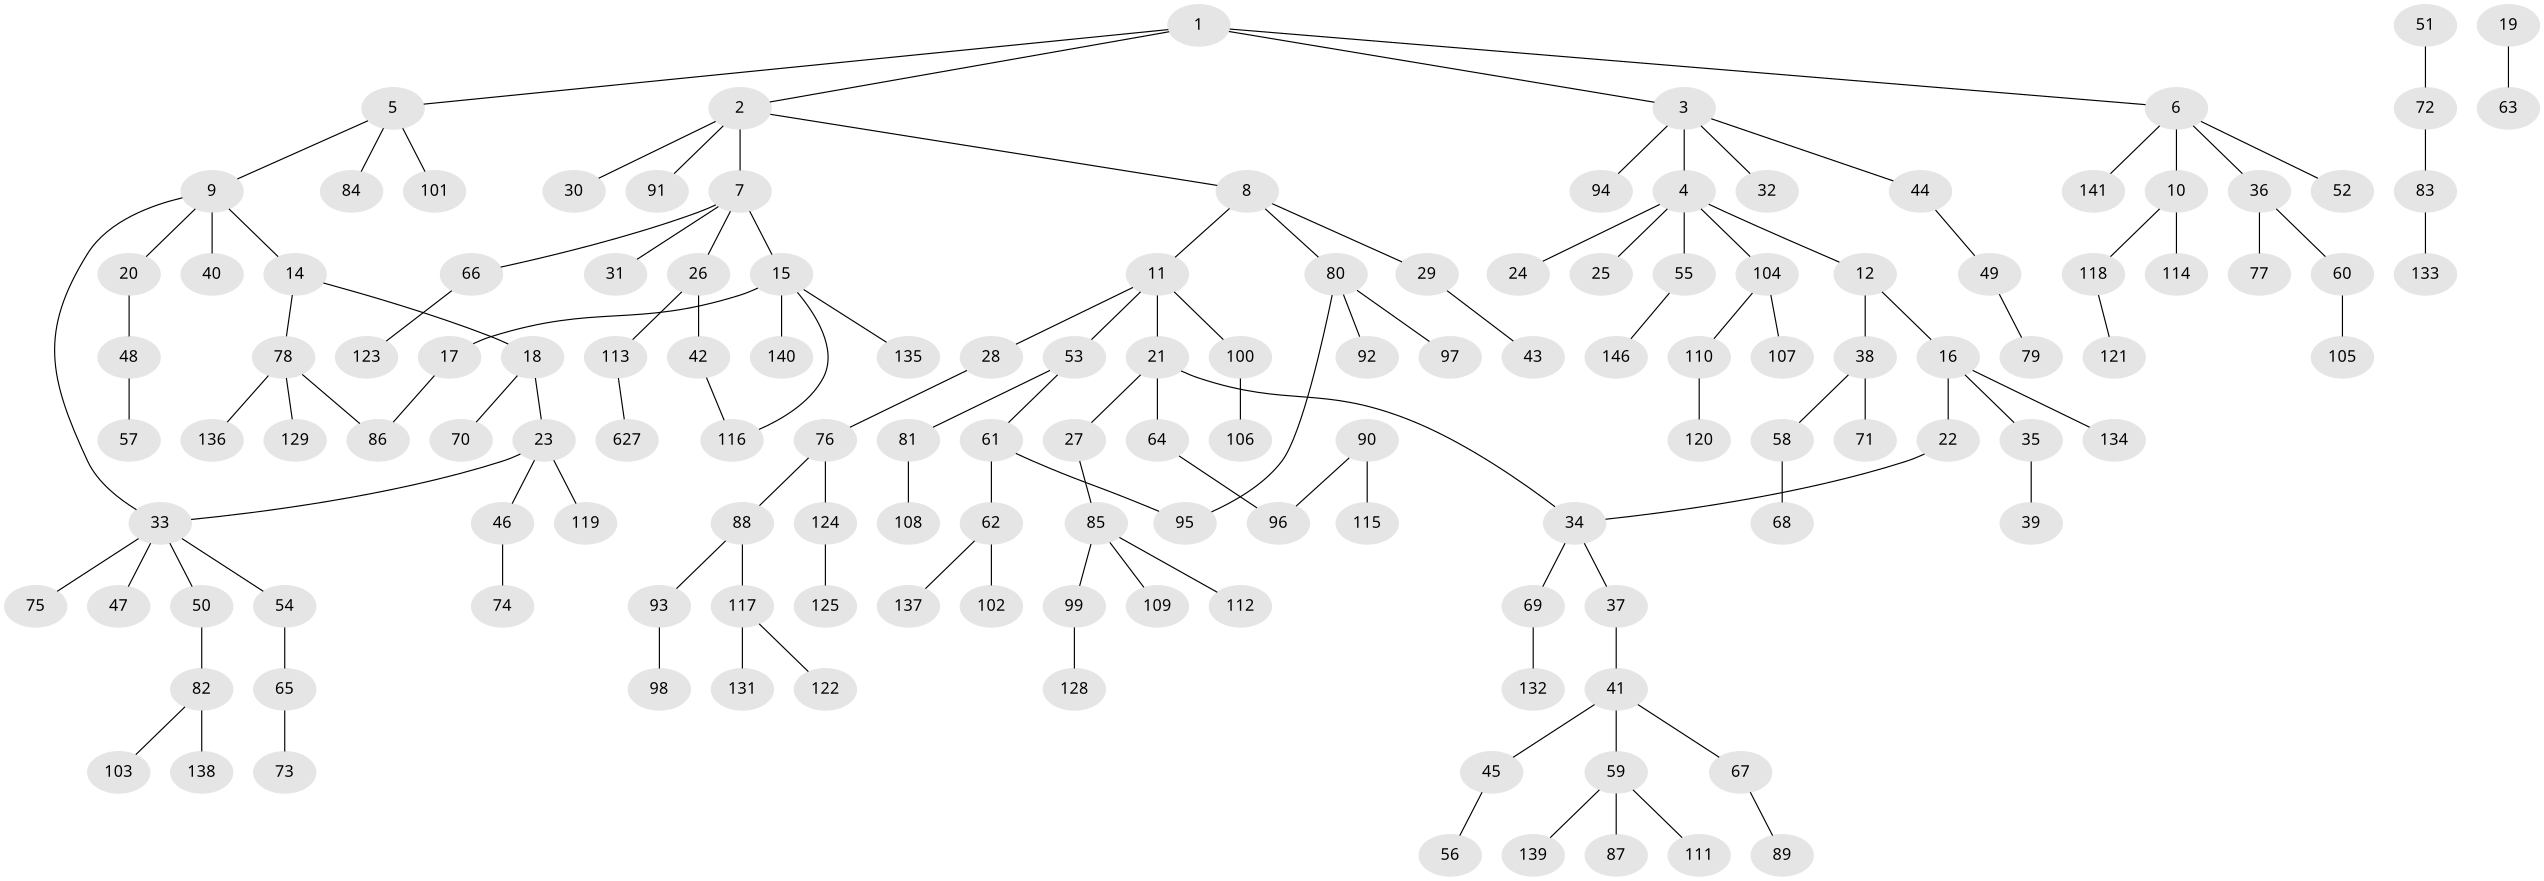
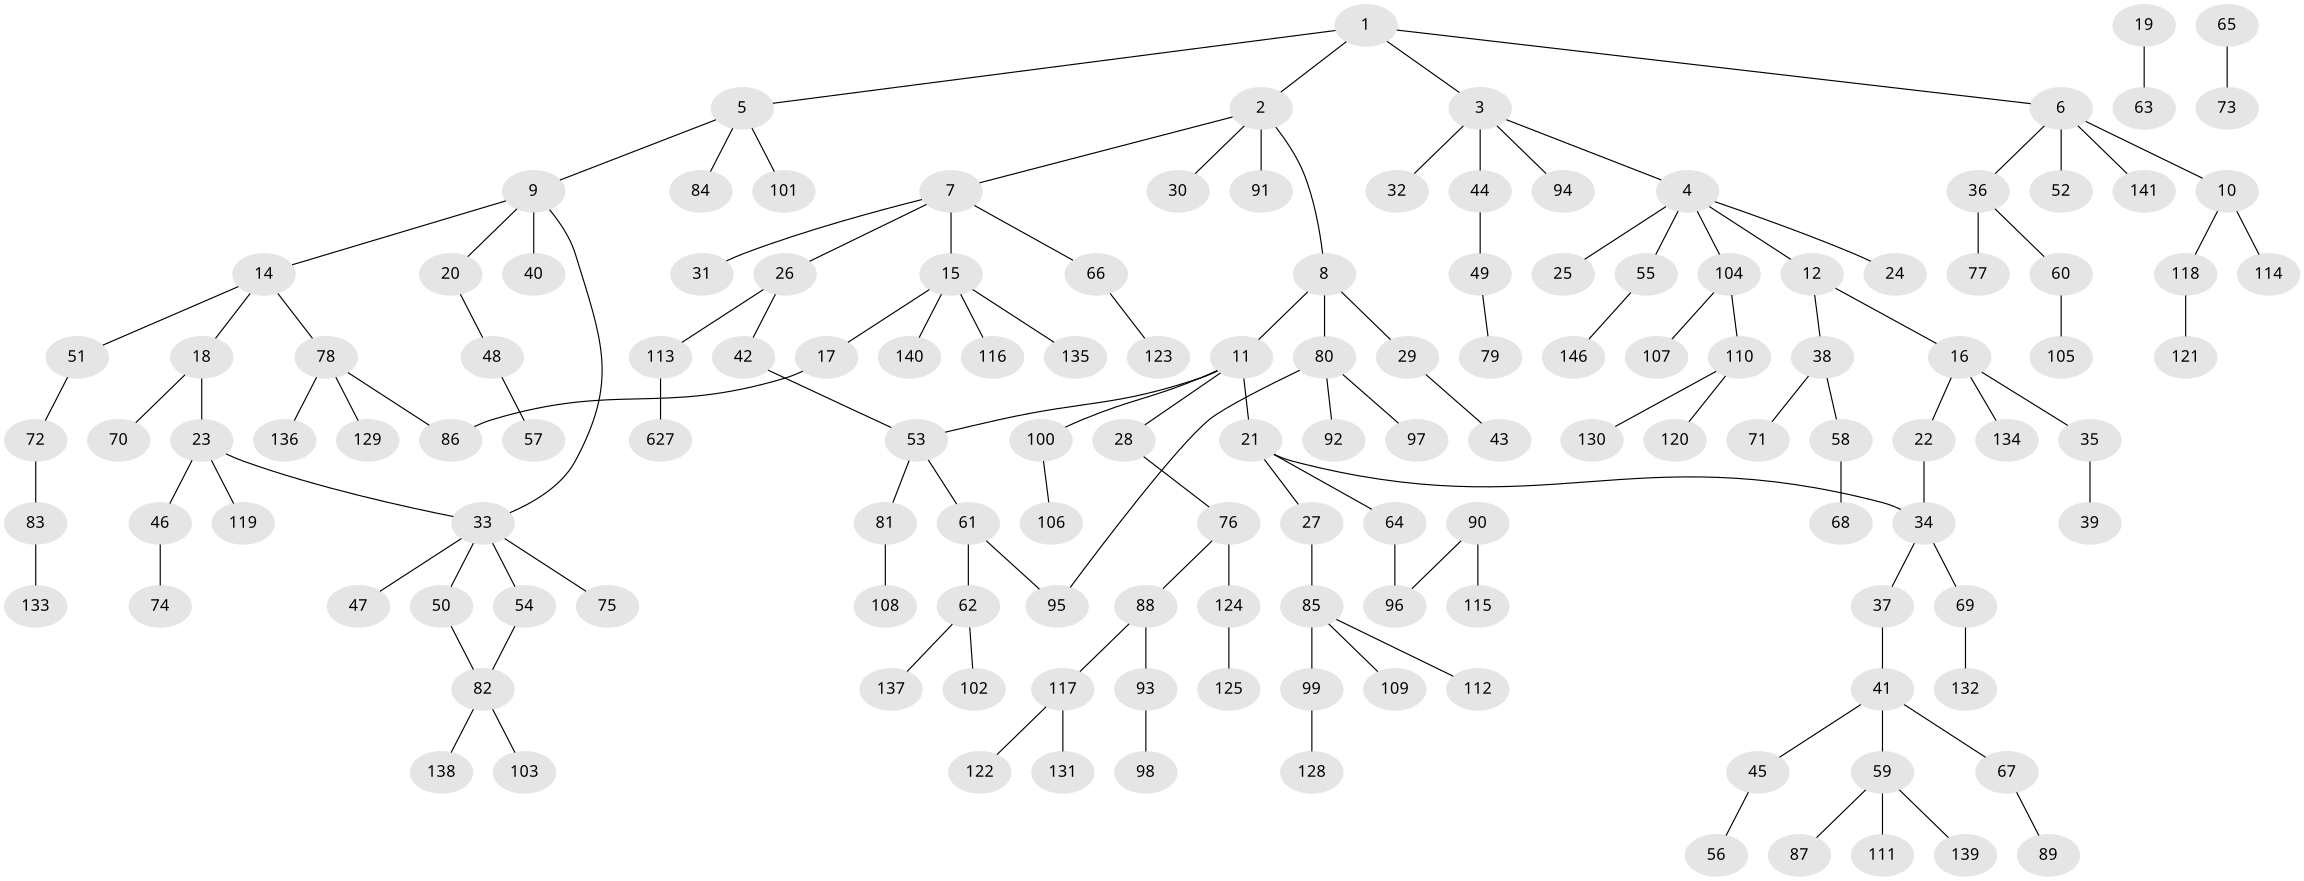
  graph {
    fontname="Noto Sans"
    node [color=gray90 fontname="Noto Sans" style=filled]
    edge [fontname="Noto Sans"]
    1
    2
    3
    5
    6
    7
    8
    30
    91
    4
    32
    44
    94
    9
    84
    101
    10
    36
    52
    141
    15
    26
    31
    66
    11
    29
    80
    12
    24
    25
    55
    104
    49
    16
    38
    n36 [label=146]
    107
    110
    14
    20
    33
    40
    114
    118
    60
    77
    17
    116
    135
    140
    42
    113
    123
    21
    28
    53
    100
    43
    95
    92
    97
    18
    51
    78
    48
    47
    50
    54
    75
    121
    27
    34
    64
    76
    61
    81
    106
    22
    35
    134
    58
    71
    19
    63
    90
    96
    115
    23
    70
    72
    86
    129
    136
    39
    46
    119
    57
    85
    37
    69
    74
    n102 [label=627]
    99
    109
    112
    88
    124
    82
    65
    41
    132
    105
    45
    59
    67
    68
    56
    87
    111
    139
    89
    79
    103
    138
    83
    62
    108
    73
    102
    137
    133
    93
    117
    125
    128
    98
    122
    131
    120
+   130
    1 -- 2
    1 -- 3
    1 -- 5
    1 -- 6
    2 -- 7
    2 -- 8
    2 -- 30
    2 -- 91
    3 -- 4
    3 -- 32
    3 -- 44
    3 -- 94
    5 -- 9
    5 -- 84
    5 -- 101
    6 -- 10
    6 -- 36
    6 -- 52
    6 -- 141
    7 -- 15
    7 -- 26
    7 -- 31
    7 -- 66
    8 -- 11
    8 -- 29
    8 -- 80
    4 -- 12
    4 -- 24
    4 -- 25
    4 -- 55
    4 -- 104
    44 -- 49
    9 -- 14
    9 -- 20
    9 -- 33
    9 -- 40
    10 -- 114
    10 -- 118
    36 -- 60
    36 -- 77
    15 -- 17
    15 -- 116
    15 -- 135
    15 -- 140
    26 -- 42
    26 -- 113
    66 -- 123
    11 -- 21
    11 -- 28
    11 -- 53
    11 -- 100
    29 -- 43
    80 -- 95
    80 -- 92
    80 -- 97
    12 -- 16
    12 -- 38
    55 -- n36
    104 -- 107
    104 -- 110
    49 -- 79
    16 -- 22
    16 -- 35
    16 -- 134
    38 -- 58
    38 -- 71
    110 -- 120
+   110 -- 130
    14 -- 18
+   14 -- 51
    14 -- 78
    20 -- 48
    33 -- 47
    33 -- 50
    33 -- 54
    33 -- 75
    118 -- 121
    60 -- 105
    17 -- 86
-   42 -- 116
+   42 -- 53
    113 -- n102
    21 -- 27
    21 -- 34
    21 -- 64
    28 -- 76
    53 -- 61
    53 -- 81
    100 -- 106
    18 -- 23
    18 -- 70
    51 -- 72
    78 -- 86
    78 -- 129
    78 -- 136
    48 -- 57
    50 -- 82
-   54 -- 65
+   54 -- 82
    27 -- 85
    34 -- 37
    34 -- 69
    64 -- 96
    76 -- 88
    76 -- 124
    61 -- 95
    61 -- 62
    81 -- 108
    22 -- 34
    35 -- 39
    58 -- 68
    19 -- 63
    90 -- 96
    90 -- 115
    23 -- 33
    23 -- 46
    23 -- 119
    72 -- 83
    46 -- 74
    85 -- 99
    85 -- 109
    85 -- 112
    37 -- 41
    69 -- 132
    99 -- 128
    88 -- 93
    88 -- 117
    124 -- 125
    82 -- 103
    82 -- 138
    65 -- 73
    41 -- 45
    41 -- 59
    41 -- 67
    45 -- 56
    59 -- 87
    59 -- 111
    59 -- 139
    67 -- 89
    83 -- 133
    62 -- 102
    62 -- 137
    93 -- 98
    117 -- 122
    117 -- 131
  }
